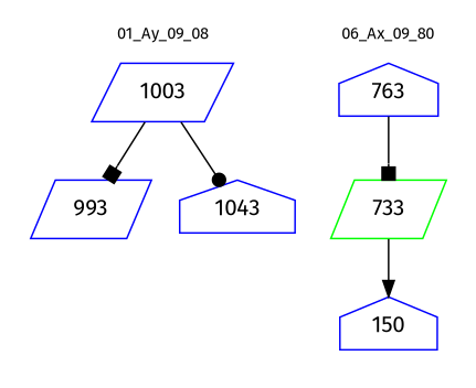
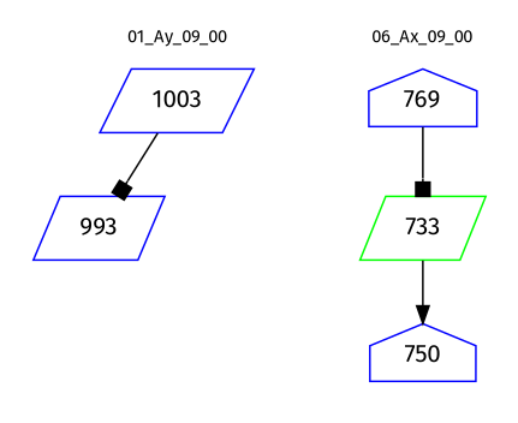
  digraph {
    fontname="Fira Sans"
    node [color=blue fontname="Fira Sans" shape=parallelogram]
    edge [arrowhead=box color=black fontname="Fira Sans"]
    n1 [label=1003]
    n2 [label=993]
-   n3 [label=1043 shape=house]
-   n4 [label=763 shape=house]
+   n4 [label=769 shape=house]
    n5 [color=green label=733]
-   n6 [label=150 shape=house]
+   n6 [label=750 shape=house]
    subgraph cluster_1 {
      color=white
      fontsize=10
-     label="01_Ay_09_08"
+     label="01_Ay_09_00"
      n1
      n2
-     n3
    }
    subgraph cluster_2 {
      color=white
      fontsize=10
-     label="06_Ax_09_80"
+     label="06_Ax_09_00"
      n4
      n5
      n6
    }
    n1 -> n2
-   n1 -> n3 [arrowhead=dot]
    n4 -> n5
    n5 -> n6 [arrowhead=normal]
  }
